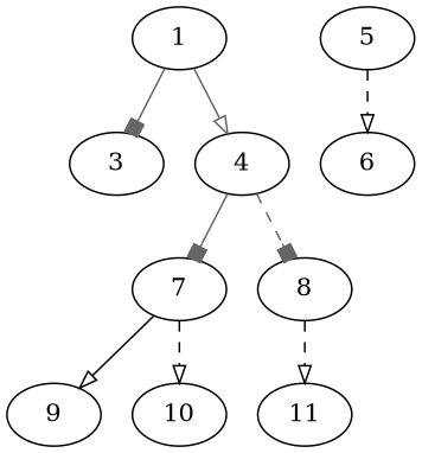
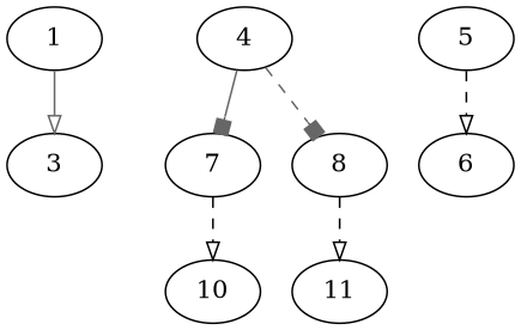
  digraph {
    node [alpha=0.05]
    edge [arrowhead=onormal color=gray40 style=solid]
    1 [alpha=0.02 expect_size=297924726118887872]
    3 [alpha=0.08 expect_size=14528043862281780]
    4 [expect_size=12612143839474352128]
    7 [alpha=0.12 expect_size=413144007567475648]
    8 [expect_size=3822101025420694]
-   9 [alpha=0.03 expect_size=416487663271600]
    10 [alpha=0.12 expect_size=41341851551104800]
    11 [alpha=0.10 expect_size=75525325389723616]
    5 [expect_size=11988582208060260352]
    6 [alpha=0.11 expect_size=10756207484969418752]
-   1 -> 3 [arrowhead=box]
-   1 -> 4
+   1 -> 3
    4 -> 7 [arrowhead=box]
    4 -> 8 [arrowhead=box style=dashed]
-   7 -> 9 [color=black]
    7 -> 10 [color=black style=dashed]
    8 -> 11 [color=black style=dashed]
    5 -> 6 [color=black style=dashed]
  }
